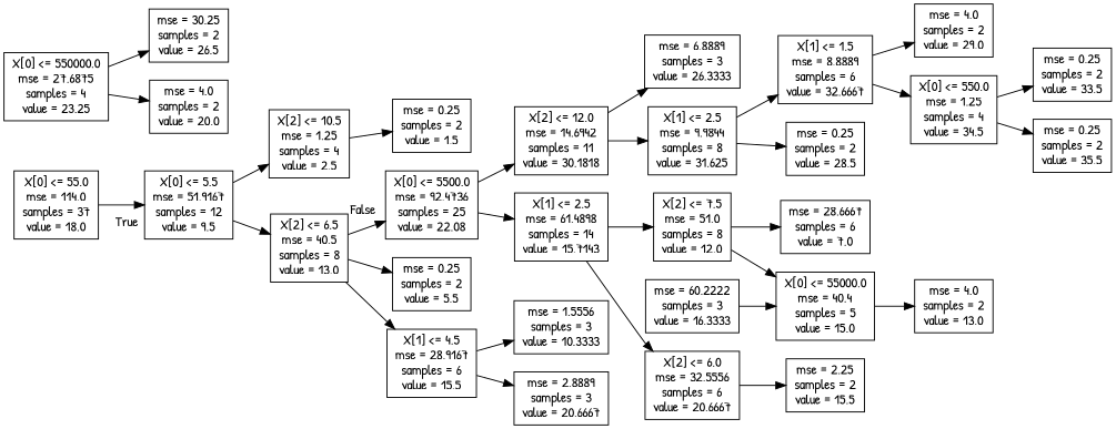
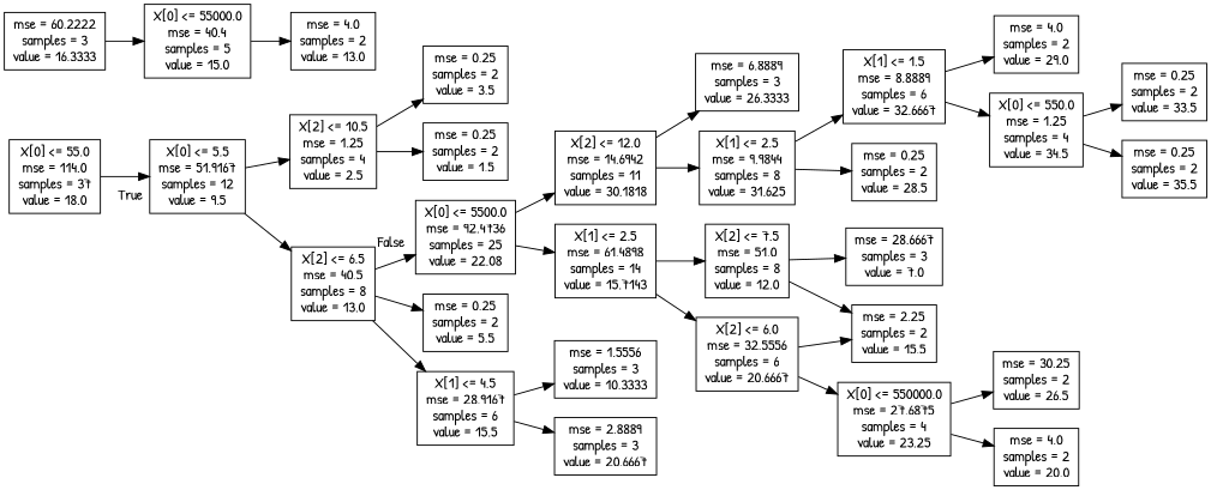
  digraph {
    fontname="Patrick Hand"
    rankdir=LR
    node [fontname="Patrick Hand" shape=box]
    edge [fontname="Patrick Hand"]
    n1 [label="X[0] <= 55.0\nmse = 114.0\nsamples = 37\nvalue = 18.0"]
    n2 [label="X[0] <= 5.5\nmse = 51.9167\nsamples = 12\nvalue = 9.5"]
    n3 [label="X[2] <= 10.5\nmse = 1.25\nsamples = 4\nvalue = 2.5"]
    n4 [label="X[2] <= 6.5\nmse = 40.5\nsamples = 8\nvalue = 13.0"]
    n5 [label="X[0] <= 5500.0\nmse = 92.4736\nsamples = 25\nvalue = 22.08"]
    n6 [label="X[2] <= 12.0\nmse = 14.6942\nsamples = 11\nvalue = 30.1818"]
    n7 [label="X[1] <= 2.5\nmse = 61.4898\nsamples = 14\nvalue = 15.7143"]
+   n8 [label="mse = 0.25\nsamples = 2\nvalue = 3.5"]
    n9 [label="mse = 0.25\nsamples = 2\nvalue = 1.5"]
    n10 [label="mse = 0.25\nsamples = 2\nvalue = 5.5"]
    n11 [label="X[1] <= 4.5\nmse = 28.9167\nsamples = 6\nvalue = 15.5"]
    n12 [label="mse = 1.5556\nsamples = 3\nvalue = 10.3333"]
    n13 [label="mse = 2.8889\nsamples = 3\nvalue = 20.6667"]
    n14 [label="mse = 6.8889\nsamples = 3\nvalue = 26.3333"]
    n15 [label="X[1] <= 2.5\nmse = 9.9844\nsamples = 8\nvalue = 31.625"]
    n16 [label="X[2] <= 7.5\nmse = 51.0\nsamples = 8\nvalue = 12.0"]
    n17 [label="X[2] <= 6.0\nmse = 32.5556\nsamples = 6\nvalue = 20.6667"]
    n18 [label="X[1] <= 1.5\nmse = 8.8889\nsamples = 6\nvalue = 32.6667"]
    n19 [label="mse = 0.25\nsamples = 2\nvalue = 28.5"]
    n20 [label="mse = 4.0\nsamples = 2\nvalue = 29.0"]
    n21 [label="X[0] <= 550.0\nmse = 1.25\nsamples = 4\nvalue = 34.5"]
    n22 [label="mse = 0.25\nsamples = 2\nvalue = 33.5"]
    n23 [label="mse = 0.25\nsamples = 2\nvalue = 35.5"]
-   n24 [label="mse = 28.6667\nsamples = 6\nvalue = 7.0"]
+   n24 [label="mse = 28.6667\nsamples = 3\nvalue = 7.0"]
    n25 [label="X[0] <= 55000.0\nmse = 40.4\nsamples = 5\nvalue = 15.0"]
    n26 [label="mse = 2.25\nsamples = 2\nvalue = 15.5"]
    n27 [label="X[0] <= 550000.0\nmse = 27.6875\nsamples = 4\nvalue = 23.25"]
    n28 [label="mse = 4.0\nsamples = 2\nvalue = 13.0"]
    n29 [label="mse = 60.2222\nsamples = 3\nvalue = 16.3333"]
    n30 [label="mse = 30.25\nsamples = 2\nvalue = 26.5"]
    n31 [label="mse = 4.0\nsamples = 2\nvalue = 20.0"]
    n1 -> n2 [headlabel=True labelangle=45 labeldistance=2.5]
    n2 -> n3
    n2 -> n4
+   n3 -> n8
    n3 -> n9
    n4 -> n5 [headlabel=False labelangle=-45 labeldistance=2.5]
    n4 -> n10
    n4 -> n11
    n5 -> n6
    n5 -> n7
    n6 -> n14
    n6 -> n15
    n7 -> n16
    n7 -> n17
    n11 -> n12
    n11 -> n13
    n15 -> n18
    n15 -> n19
    n16 -> n24
-   n16 -> n25
+   n16 -> n26
    n17 -> n26
+   n17 -> n27
    n18 -> n20
    n18 -> n21
    n21 -> n22
    n21 -> n23
    n25 -> n28
    n27 -> n30
    n27 -> n31
    n29 -> n25
  }
